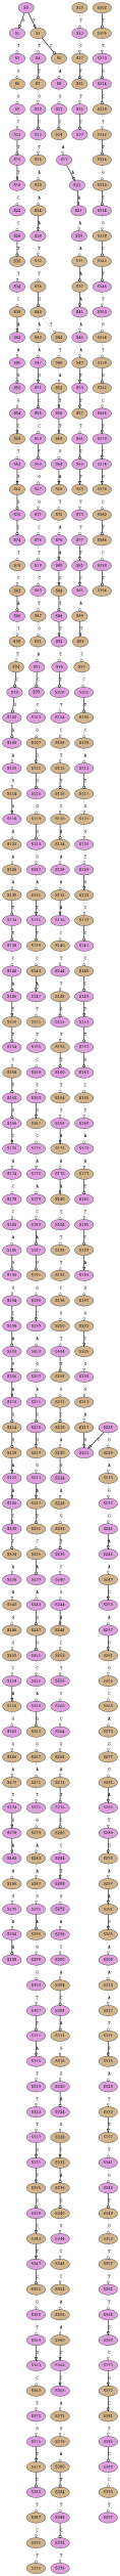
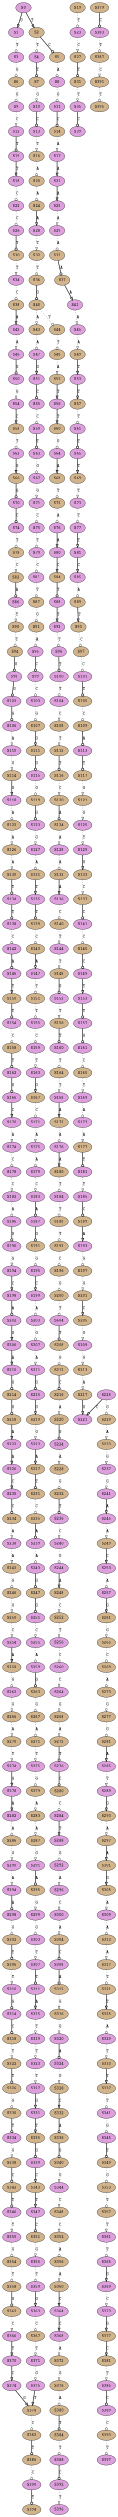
  strict digraph {
    fontname="Courier Prime"
    node [fillcolor=plum fontname="Courier Prime" style=filled]
    edge [arrowhead=odot fontname="Courier Prime" style=dotted]
    S0
    S1
    S2 [fillcolor=tan]
    S3
    S4
    S5 [fillcolor=tan]
    S6 [fillcolor=tan]
    S7 [fillcolor=tan]
    S8
    S9
    S10
    S11
    S12
    S13
    S14 [fillcolor=tan]
    S15
    S16 [fillcolor=tan]
    S17
    S18
    S20 [fillcolor=tan]
    S21
    S22
    S19 [fillcolor=tan]
    S23
    S24 [fillcolor=tan]
    S25
    S26
    S27 [fillcolor=tan]
    S28
    S29
    S30 [fillcolor=tan]
    S31 [fillcolor=tan]
    S32 [fillcolor=tan]
    S33 [fillcolor=tan]
    S34
    S35
    S36 [fillcolor=tan]
    S37 [fillcolor=tan]
    S38 [fillcolor=tan]
    S39
    S40 [fillcolor=tan]
    S41
    S42
    S43 [fillcolor=tan]
    S44 [fillcolor=tan]
    S45
    S46
    S47
    S48 [fillcolor=tan]
    S49 [fillcolor=tan]
    S50
    S51
    S52 [fillcolor=tan]
    S53
    S54
    S55
    S56
    S57 [fillcolor=tan]
    S58 [fillcolor=tan]
    S59
    S60 [fillcolor=tan]
    S61
    S62
    S63
    S64
    S65
    S66 [fillcolor=tan]
    S67
    S68 [fillcolor=tan]
    S69 [fillcolor=tan]
    S70
    S71
    S72 [fillcolor=tan]
    S73
    S74
    S75
    S76
    S77
    S78 [fillcolor=tan]
    S79
    S80
    S81
    S82 [fillcolor=tan]
    S83
    S84 [fillcolor=tan]
    S85
    S86
    S87 [fillcolor=tan]
    S88
    S89 [fillcolor=tan]
    S90 [fillcolor=tan]
    S91 [fillcolor=tan]
    S92
    S93 [fillcolor=tan]
    S94 [fillcolor=tan]
    S95
    S96
    S97 [fillcolor=tan]
    S98
    S99
    S100
    S101
    S102
    S103
    S104
    S105 [fillcolor=tan]
    S106
    S107 [fillcolor=tan]
    S108 [fillcolor=tan]
    S109 [fillcolor=tan]
    S110
    S111 [fillcolor=tan]
    S112 [fillcolor=tan]
    S113
    S114 [fillcolor=tan]
    S115
    S116 [fillcolor=tan]
    S117 [fillcolor=tan]
    S118
    S119 [fillcolor=tan]
    S120 [fillcolor=tan]
    S121 [fillcolor=tan]
    S122 [fillcolor=tan]
    S123
    S124 [fillcolor=tan]
    S125
    S126 [fillcolor=tan]
    S127
    S128
    S129
    S130 [fillcolor=tan]
    S131 [fillcolor=tan]
    S132 [fillcolor=tan]
    S133 [fillcolor=tan]
    S134
    S135
    S136
    S137 [fillcolor=tan]
    S138
    S139 [fillcolor=tan]
    S140 [fillcolor=tan]
    S141
    S142
    S143 [fillcolor=tan]
    S144
    S145 [fillcolor=tan]
    S146
    S147
    S148 [fillcolor=tan]
    S149
    S150 [fillcolor=tan]
    S151 [fillcolor=tan]
    S152
    S153
    S154
    S155
    S156 [fillcolor=tan]
    S157
    S158 [fillcolor=tan]
    S159
    S160
    S161
    S162
    S163
    S164 [fillcolor=tan]
    S165 [fillcolor=tan]
    S166
    S167 [fillcolor=tan]
    S168
    S169
    S170
    S171
    S172 [fillcolor=tan]
    S173
    S174
    S175
    S176
    S177 [fillcolor=tan]
    S178
    S179
    S180 [fillcolor=tan]
    S181
    S182
    S183
    S184
    S185
    S186
    S187
    S188 [fillcolor=tan]
    S189 [fillcolor=tan]
    S190
    S191 [fillcolor=tan]
    S192 [fillcolor=tan]
    S193
    S194
    S195
    S196 [fillcolor=tan]
    S197 [fillcolor=tan]
    S198
    S199
    S200 [fillcolor=tan]
    S201 [fillcolor=tan]
    S202
    S203
    n205 [label=S604]
    S205 [fillcolor=tan]
    S206
    S207
    S208 [fillcolor=tan]
    S209
    S210
    S211
    S212 [fillcolor=tan]
    S213 [fillcolor=tan]
    S214 [fillcolor=tan]
    S215
    S216 [fillcolor=tan]
    S217 [fillcolor=tan]
    S218 [fillcolor=tan]
    S219 [fillcolor=tan]
    S220 [fillcolor=tan]
    S221
    S222
    S223
    S224
    S226
    S227 [fillcolor=tan]
    S228 [fillcolor=tan]
    S225
    S229 [fillcolor=tan]
    S230
    S231 [fillcolor=tan]
    S232 [fillcolor=tan]
    S233 [fillcolor=tan]
    S234 [fillcolor=tan]
    S235 [fillcolor=tan]
    S236
    S237
    S238
    S239
    S240
    S241
    S242 [fillcolor=tan]
    S243
    S244
    S245
    S246 [fillcolor=tan]
    S247 [fillcolor=tan]
    S248 [fillcolor=tan]
    S249 [fillcolor=tan]
    S250 [fillcolor=tan]
    S251
    S252 [fillcolor=tan]
    S253
    S254
    S255
    S256
    S257
    S258 [fillcolor=tan]
    S259
    S260
    S261 [fillcolor=tan]
    S262
    S263 [fillcolor=tan]
    S264
    S265 [fillcolor=tan]
    S266 [fillcolor=tan]
    S267 [fillcolor=tan]
    S268 [fillcolor=tan]
    S269 [fillcolor=tan]
    S270 [fillcolor=tan]
    S271 [fillcolor=tan]
    S272 [fillcolor=tan]
    S273 [fillcolor=tan]
    S274
    S275
    S276
    S277 [fillcolor=tan]
    S278
    S279 [fillcolor=tan]
    S280 [fillcolor=tan]
    S281 [fillcolor=tan]
    S282
    S283 [fillcolor=tan]
    S284
    S285
    S286 [fillcolor=tan]
    S287 [fillcolor=tan]
    S288
    S289
    S290
    S291
    S292
    S293 [fillcolor=tan]
    S294
    S295 [fillcolor=tan]
    S296
    S297 [fillcolor=tan]
    S298
    S299
    S300
    S301 [fillcolor=tan]
    S302 [fillcolor=tan]
    S303
    S304 [fillcolor=tan]
    S305 [fillcolor=tan]
    S306 [fillcolor=tan]
    S307
    S308
    S309
    S310
    S311
    S312 [fillcolor=tan]
    S313 [fillcolor=tan]
    S314
    S315
    S316 [fillcolor=tan]
    S317 [fillcolor=tan]
    S318 [fillcolor=tan]
    S319
    S320
    S321 [fillcolor=tan]
    S322 [fillcolor=tan]
    S323
    S324
    S325 [fillcolor=tan]
    S326 [fillcolor=tan]
    S327
    S328 [fillcolor=tan]
    S329
    S330 [fillcolor=tan]
    S331
    S332 [fillcolor=tan]
    S333 [fillcolor=tan]
    S334
    S335 [fillcolor=tan]
    S336 [fillcolor=tan]
    S337 [fillcolor=tan]
    S338 [fillcolor=tan]
    S339
    S340 [fillcolor=tan]
    S341
    S342 [fillcolor=tan]
    S343 [fillcolor=tan]
    S344
    S345
    S346
    S347
    S348 [fillcolor=tan]
    S349 [fillcolor=tan]
    S350
    S351 [fillcolor=tan]
    S352 [fillcolor=tan]
    S353 [fillcolor=tan]
    S354 [fillcolor=tan]
    S355
    S356 [fillcolor=tan]
    S357 [fillcolor=tan]
    S358 [fillcolor=tan]
    S359
    S360 [fillcolor=tan]
    S361
    S362 [fillcolor=tan]
    S363
    S364
    S365
    S366
    S367 [fillcolor=tan]
    S368
    S369
    S370
    S371
    S372 [fillcolor=tan]
    S373
    S374
    S375
    S376 [fillcolor=tan]
    S377 [fillcolor=tan]
    S378 [fillcolor=tan]
    S379 [fillcolor=tan]
    S380 [fillcolor=tan]
    S381 [fillcolor=tan]
    S382 [fillcolor=tan]
    S383
    S384 [fillcolor=tan]
    S385
    S386 [fillcolor=tan]
    S387 [fillcolor=tan]
    S388
    S389
    S390
    S391 [fillcolor=tan]
    S392
    S393 [fillcolor=tan]
    S394 [fillcolor=tan]
    S395 [fillcolor=tan]
    S396
    S397
    S0 -> S1 [arrowhead=onormal label=G style=bold]
    S0 -> S2 [arrowhead=onormal label=T style=bold]
    S1 -> S3 [label=T]
    S2 -> S4 [label=T]
    S2 -> S5 [label=C style=bold]
    S3 -> S6 [label=G]
    S4 -> S7 [label=T style=bold]
    S5 -> S8 [label=A]
    S6 -> S9 [label=G]
    S7 -> S10 [arrowhead=onormal label=G]
    S8 -> S11 [label=G]
    S9 -> S12 [arrowhead=onormal label=C]
    S10 -> S13 [label=C style=bold]
    S11 -> S14 [label=C style=bold]
    S12 -> S15 [label=T style=bold]
    S13 -> S16 [arrowhead=onormal label=T]
    S14 -> S17 [arrowhead=onormal label=A]
    S15 -> S18 [arrowhead=onormal label=T style=bold]
    S16 -> S20 [label=A]
    S17 -> S21 [arrowhead=onormal label=A style=bold]
    S18 -> S22 [label=C]
    S20 -> S24 [label=A]
    S21 -> S25 [arrowhead=onormal label=A style=bold]
    S22 -> S26 [label=C]
    S19 -> S23 [label=T]
    S23 -> S27 [arrowhead=onormal label=C]
    S24 -> S28 [arrowhead=onormal label=A style=bold]
    S25 -> S29 [arrowhead=onormal label=A]
    S26 -> S30 [label=T style=bold]
    S27 -> S31 [label=T style=bold]
    S28 -> S32 [arrowhead=onormal label=T]
    S29 -> S33 [label=A]
    S30 -> S34 [arrowhead=onormal label=T]
    S31 -> S35 [arrowhead=onormal label=T]
    S32 -> S36 [label=T]
    S33 -> S37 [label=A style=bold]
    S34 -> S38 [label=C]
    S35 -> S39 [label=C style=bold]
    S36 -> S40 [label=G style=bold]
    S37 -> S41 [arrowhead=onormal label=A style=bold]
    S38 -> S42 [arrowhead=onormal label=A style=bold]
    S40 -> S43 [arrowhead=onormal label=A]
    S40 -> S44 [label=T]
    S41 -> S45 [arrowhead=onormal label=A]
    S42 -> S46 [arrowhead=onormal label=A]
    S43 -> S47 [label=A]
    S44 -> S48 [label=T]
    S45 -> S49 [arrowhead=onormal label=A]
    S46 -> S50 [label=G style=bold]
    S47 -> S51 [arrowhead=onormal label=G style=bold]
    S48 -> S52 [arrowhead=onormal label=A]
    S49 -> S53 [arrowhead=onormal label=T style=bold]
    S50 -> S54 [arrowhead=onormal label=G]
    S51 -> S55 [label=C style=bold]
    S52 -> S56 [arrowhead=onormal label=T style=bold]
    S53 -> S57 [arrowhead=onormal label=T style=bold]
    S54 -> S58 [arrowhead=onormal label=C style=bold]
    S55 -> S59 [label=C]
    S56 -> S60 [arrowhead=onormal label=T style=bold]
    S57 -> S61 [label=T]
    S58 -> S62 [label=T]
    S59 -> S63 [label=T style=bold]
    S60 -> S64 [label=G]
    S61 -> S65 [label=T style=bold]
    S62 -> S66 [arrowhead=onormal label=G style=bold]
    S63 -> S67 [label=G]
    S64 -> S68 [arrowhead=onormal label=A style=bold]
    S65 -> S69 [arrowhead=onormal label=T style=bold]
    S66 -> S70 [label=G style=bold]
    S67 -> S71 [arrowhead=onormal label=G]
    S68 -> S72 [label=T]
    S69 -> S73 [arrowhead=onormal label=T]
    S70 -> S74 [label=C style=bold]
    S71 -> S75 [label=C]
    S72 -> S76 [label=A]
    S73 -> S77 [label=T]
    S74 -> S78 [label=T]
    S75 -> S79 [label=T]
    S76 -> S80 [arrowhead=onormal label=A style=bold]
    S77 -> S81 [arrowhead=onormal label=T style=bold]
    S78 -> S82 [arrowhead=onormal label=C]
    S79 -> S83 [label=C]
    S80 -> S84 [arrowhead=onormal label=C style=bold]
    S81 -> S85 [arrowhead=onormal label=C style=bold]
    S82 -> S86 [label=A style=bold]
    S83 -> S87 [label=T]
    S84 -> S88 [label=T style=bold]
    S85 -> S89 [label=A]
    S86 -> S90 [arrowhead=onormal label=T]
    S87 -> S91 [label=G]
    S88 -> S92 [arrowhead=onormal label=T style=bold]
    S89 -> S93 [arrowhead=onormal label=T style=bold]
    S90 -> S94 [label=T]
    S91 -> S95 [label=A]
    S92 -> S96 [label=T]
    S93 -> S97 [label=C]
    S94 -> S98 [label=G style=bold]
    S95 -> S99 [label=C style=bold]
    S96 -> S100 [label=T style=bold]
    S97 -> S101 [label=C]
    S98 -> S102 [label=G style=bold]
    S99 -> S103 [label=C]
    S100 -> S104 [label=T]
    S101 -> S105 [label=T style=bold]
    S102 -> S106 [label=G style=bold]
    S103 -> S107 [label=G]
    S104 -> S108 [arrowhead=onormal label=C]
    S105 -> S109 [label=C]
    S106 -> S110 [arrowhead=onormal label=A]
    S107 -> S111 [arrowhead=onormal label=G style=bold]
    S108 -> S112 [arrowhead=onormal label=T]
-   S109 -> S113 [label=A]
+   S109 -> S113 [label=A style=bold]
    S110 -> S114 [arrowhead=onormal label=G]
    S111 -> S115 [label=G style=bold]
    S112 -> S116 [label=T style=bold]
    S113 -> S117 [label=T style=bold]
    S114 -> S118 [arrowhead=onormal label=G style=bold]
    S115 -> S119 [label=G]
    S116 -> S120 [arrowhead=onormal label=C]
    S117 -> S121 [arrowhead=onormal label=G]
    S118 -> S122 [label=A]
    S119 -> S123 [label=G style=bold]
    S120 -> S124 [label=A style=bold]
    S121 -> S125 [arrowhead=onormal label=G]
    S122 -> S126 [arrowhead=onormal label=A]
    S123 -> S127 [arrowhead=onormal label=G]
    S124 -> S128 [arrowhead=onormal label=A]
    S125 -> S129 [arrowhead=onormal label=T]
    S126 -> S130 [arrowhead=onormal label=A]
    S127 -> S131 [label=A]
    S128 -> S132 [label=A]
    S129 -> S133 [arrowhead=onormal label=G style=bold]
    S130 -> S134 [label=T style=bold]
    S131 -> S135 [arrowhead=onormal label=T style=bold]
    S132 -> S136 [arrowhead=onormal label=A style=bold]
    S133 -> S137 [arrowhead=onormal label=C]
    S134 -> S138 [label=T style=bold]
    S135 -> S139 [label=T style=bold]
    S136 -> S140 [label=C]
    S137 -> S141 [label=C style=bold]
    S138 -> S142 [label=C]
    S139 -> S143 [label=C]
    S140 -> S144 [arrowhead=onormal label=T]
    S141 -> S145 [label=C]
    S142 -> S146 [label=A style=bold]
    S143 -> S147 [arrowhead=onormal label=A style=bold]
    S144 -> S148 [arrowhead=onormal label=T]
    S145 -> S149 [label=C style=bold]
    S146 -> S150 [arrowhead=onormal label=T style=bold]
    S147 -> S151 [label=T]
    S148 -> S152 [label=G style=bold]
    S149 -> S153 [arrowhead=onormal label=T style=bold]
    S150 -> S154 [label=T style=bold]
    S151 -> S155 [label=T]
    S152 -> S156 [arrowhead=onormal label=T]
    S153 -> S157 [label=T style=bold]
-   S154 -> S158 [arrowhead=onormal label=C]
+   S154 -> S158 [label=C]
    S155 -> S159 [label=C]
    S156 -> S160 [label=T style=bold]
    S157 -> S161 [label=G style=bold]
    S158 -> S162 [label=T style=bold]
    S159 -> S163 [arrowhead=onormal label=T]
    S160 -> S164 [label=T]
    S161 -> S165 [label=C]
    S162 -> S166 [label=G style=bold]
    S163 -> S167 [arrowhead=onormal label=G style=bold]
    S164 -> S168 [arrowhead=onormal label=T]
    S165 -> S169 [arrowhead=onormal label=T]
    S166 -> S170 [arrowhead=onormal label=C style=bold]
    S167 -> S171 [label=C]
    S168 -> S172 [arrowhead=onormal label=A style=bold]
    S169 -> S173 [label=A]
    S170 -> S174 [arrowhead=onormal label=A]
    S171 -> S175 [arrowhead=onormal label=A]
    S172 -> S176 [label=A]
    S173 -> S177 [arrowhead=onormal label=A]
    S174 -> S178 [label=C]
    S175 -> S179 [label=A]
    S176 -> S180 [arrowhead=onormal label=A style=bold]
    S177 -> S181 [label=T style=bold]
    S178 -> S182 [arrowhead=onormal label=C]
    S179 -> S183 [arrowhead=onormal label=C]
    S180 -> S184 [label=T]
    S181 -> S185 [arrowhead=onormal label=T]
    S182 -> S186 [label=A]
    S183 -> S187 [label=A style=bold]
    S184 -> S188 [label=T]
    S185 -> S189 [label=C style=bold]
    S186 -> S190 [label=G style=bold]
    S187 -> S191 [label=G style=bold]
    S188 -> S192 [label=T]
    S189 -> S193 [arrowhead=onormal label=A style=bold]
    S190 -> S194 [arrowhead=onormal label=G]
    S191 -> S195 [label=G]
    S192 -> S196 [label=C]
    S193 -> S197 [label=G]
    S194 -> S198 [arrowhead=onormal label=C style=bold]
    S195 -> S199 [arrowhead=onormal label=C style=bold]
    S196 -> S200 [label=G]
    S197 -> S201 [arrowhead=onormal label=G]
    S198 -> S202 [label=A style=bold]
    S199 -> S203 [label=A]
    S200 -> n205 [label=T]
    S201 -> S205 [arrowhead=onormal label=C style=bold]
    S202 -> S206 [arrowhead=onormal label=G style=bold]
    S203 -> S207 [label=G]
    n205 -> S208 [label=T style=bold]
    S205 -> S209 [arrowhead=onormal label=G]
    S206 -> S210 [arrowhead=onormal label=A style=bold]
    S207 -> S211 [arrowhead=onormal label=A]
    S208 -> S212 [label=G]
    S209 -> S213 [arrowhead=onormal label=G]
    S210 -> S214 [label=G style=bold]
    S211 -> S215 [label=G style=bold]
    S212 -> S216 [label=C style=bold]
    S213 -> S217 [arrowhead=onormal label=A]
    S214 -> S218 [label=G style=bold]
    S215 -> S219 [arrowhead=onormal label=G style=bold]
    S216 -> S220 [arrowhead=onormal label=A]
    S217 -> S221 [arrowhead=onormal label=G style=bold]
    S218 -> S222 [arrowhead=onormal label=A style=bold]
    S219 -> S223 [arrowhead=onormal label=G]
    S220 -> S224 [label=G style=bold]
    S222 -> S226 [arrowhead=onormal label=A style=bold]
    S223 -> S227 [arrowhead=onormal label=A style=bold]
    S224 -> S228 [arrowhead=onormal label=A]
    S226 -> S230 [arrowhead=onormal label=C style=bold]
    S227 -> S231 [label=T style=bold]
    S228 -> S232 [label=G]
    S225 -> S221 [arrowhead=onormal label=C style=bold]
    S225 -> S229 [label=G]
    S229 -> S233 [arrowhead=onormal label=A]
    S230 -> S234 [label=C style=bold]
    S231 -> S235 [label=C]
    S232 -> S236 [label=T style=bold]
    S233 -> S237 [arrowhead=onormal label=G]
    S234 -> S238 [arrowhead=onormal label=A]
    S235 -> S239 [label=A style=bold]
    S236 -> S240 [arrowhead=onormal label=C]
    S237 -> S241 [arrowhead=onormal label=G]
    S238 -> S242 [arrowhead=onormal label=A]
    S239 -> S243 [label=A]
    S240 -> S244 [label=G]
    S241 -> S245 [arrowhead=onormal label=A style=bold]
    S242 -> S246 [label=G]
    S243 -> S247 [label=G style=bold]
    S244 -> S248 [arrowhead=onormal label=A style=bold]
    S245 -> S249 [arrowhead=onormal label=A]
    S246 -> S250 [arrowhead=onormal label=G]
    S247 -> S251 [label=G style=bold]
    S248 -> S252 [arrowhead=onormal label=C]
    S249 -> S253 [arrowhead=onormal label=C style=bold]
    S250 -> S254 [arrowhead=onormal label=C]
    S251 -> S255 [arrowhead=onormal label=C]
    S252 -> S256 [arrowhead=onormal label=T]
    S253 -> S257 [label=A]
    S254 -> S258 [arrowhead=onormal label=A style=bold]
    S255 -> S259 [label=A]
    S256 -> S260 [label=C]
    S257 -> S261 [arrowhead=onormal label=G style=bold]
    S258 -> S262 [label=G]
    S259 -> S263 [label=G style=bold]
    S260 -> S264 [arrowhead=onormal label=C]
    S261 -> S265 [arrowhead=onormal label=G]
    S262 -> S266 [arrowhead=onormal label=G]
    S263 -> S267 [label=G]
    S264 -> S268 [arrowhead=onormal label=G]
    S265 -> S269 [label=C]
    S266 -> S270 [arrowhead=onormal label=A]
    S267 -> S271 [label=A]
    S268 -> S272 [arrowhead=onormal label=A]
    S269 -> S273 [label=A]
    S270 -> S274 [arrowhead=onormal label=T]
    S271 -> S275 [arrowhead=onormal label=T]
    S272 -> S276 [label=T style=bold]
    S273 -> S277 [arrowhead=onormal label=G]
    S274 -> S278 [arrowhead=onormal label=G style=bold]
    S275 -> S279 [label=G]
    S276 -> S280 [label=C style=bold]
    S277 -> S281 [label=G]
    S278 -> S282 [arrowhead=onormal label=A style=bold]
    S279 -> S283 [arrowhead=onormal label=A]
    S280 -> S284 [label=C]
    S281 -> S285 [arrowhead=onormal label=A style=bold]
    S282 -> S286 [label=A]
    S283 -> S287 [arrowhead=onormal label=A]
    S284 -> S288 [arrowhead=onormal label=T style=bold]
    S285 -> S289 [arrowhead=onormal label=T]
    S286 -> S290 [arrowhead=onormal label=G]
    S287 -> S291 [arrowhead=onormal label=G]
    S288 -> S292 [label=G]
    S289 -> S293 [arrowhead=onormal label=G style=bold]
    S290 -> S294 [arrowhead=onormal label=A]
    S291 -> S295 [label=A style=bold]
    S292 -> S296 [arrowhead=onormal label=A]
    S293 -> S297 [arrowhead=onormal label=A]
    S294 -> S298 [label=A style=bold]
    S295 -> S299 [arrowhead=onormal label=G]
    S296 -> S300 [arrowhead=onormal label=C]
    S297 -> S301 [arrowhead=onormal label=A style=bold]
+   S298 -> S302 [label=G]
    S299 -> S303 [label=G]
    S300 -> S304 [arrowhead=onormal label=A]
    S301 -> S305 [arrowhead=onormal label=G style=bold]
    S302 -> S306 [label=T style=bold]
    S303 -> S307 [arrowhead=onormal label=T]
    S304 -> S308 [label=C style=bold]
    S305 -> S309 [arrowhead=onormal label=A]
    S306 -> S310 [arrowhead=onormal label=T]
    S307 -> S311 [label=T style=bold]
    S308 -> S312 [label=A style=bold]
    S309 -> S313 [label=A]
    S310 -> S314 [label=G style=bold]
    S311 -> S315 [arrowhead=onormal label=A style=bold]
    S312 -> S316 [arrowhead=onormal label=G]
    S313 -> S317 [arrowhead=onormal label=A]
    S314 -> S318 [label=C style=bold]
    S315 -> S319 [arrowhead=onormal label=T]
    S316 -> S320 [arrowhead=onormal label=G]
    S317 -> S321 [label=T]
    S318 -> S322 [arrowhead=onormal label=T]
    S319 -> S323 [arrowhead=onormal label=T]
    S320 -> S324 [label=A style=bold]
    S321 -> S325 [arrowhead=onormal label=T style=bold]
    S322 -> S326 [label=T style=bold]
    S323 -> S327 [arrowhead=onormal label=T]
    S324 -> S328 [arrowhead=onormal label=G]
    S325 -> S329 [label=A]
    S326 -> S330 [label=G]
    S327 -> S331 [arrowhead=onormal label=G style=bold]
    S328 -> S332 [arrowhead=onormal label=C style=bold]
    S329 -> S333 [arrowhead=onormal label=T]
    S330 -> S334 [label=T style=bold]
    S331 -> S335 [arrowhead=onormal label=T style=bold]
    S332 -> S336 [label=A style=bold]
    S333 -> S337 [arrowhead=onormal label=T style=bold]
    S334 -> S338 [arrowhead=onormal label=G]
    S335 -> S339 [label=G style=bold]
    S336 -> S340 [label=G style=bold]
    S337 -> S341 [label=T]
    S338 -> S342 [label=C style=bold]
    S339 -> S343 [arrowhead=onormal label=C style=bold]
    S340 -> S344 [arrowhead=onormal label=G]
    S341 -> S345 [label=G]
    S342 -> S346 [label=T style=bold]
    S343 -> S347 [arrowhead=onormal label=T style=bold]
    S344 -> S348 [arrowhead=onormal label=C]
    S345 -> S349 [label=T style=bold]
    S346 -> S350 [arrowhead=onormal label=T]
    S347 -> S351 [label=C style=bold]
    S348 -> S352 [arrowhead=onormal label=C]
    S349 -> S353 [label=G]
    S350 -> S354 [label=G]
    S351 -> S355 [arrowhead=onormal label=G]
    S352 -> S356 [label=A]
    S353 -> S357 [label=T]
    S354 -> S358 [label=T]
    S355 -> S359 [label=T]
    S356 -> S360 [arrowhead=onormal label=A]
    S357 -> S361 [arrowhead=onormal label=T]
    S358 -> S362 [label=G style=bold]
    S359 -> S363 [arrowhead=onormal label=G style=bold]
    S360 -> S364 [arrowhead=onormal label=C style=bold]
    S361 -> S365 [label=T]
    S362 -> S366 [arrowhead=onormal label=C]
    S363 -> S367 [label=C]
    S364 -> S368 [arrowhead=onormal label=C style=bold]
    S365 -> S369 [arrowhead=onormal label=G style=bold]
    S366 -> S370 [arrowhead=onormal label=T style=bold]
    S367 -> S371 [arrowhead=onormal label=T]
    S368 -> S372 [arrowhead=onormal label=A]
    S369 -> S373 [arrowhead=onormal label=C]
    S370 -> S374 [arrowhead=onormal label=C style=bold]
    S371 -> S375 [arrowhead=onormal label=G]
    S372 -> S376 [arrowhead=onormal label=G]
    S373 -> S377 [arrowhead=onormal label=G style=bold]
    S374 -> S378 [arrowhead=onormal label=G style=bold]
-   S375 -> S379 [arrowhead=onormal label=T style=bold]
+   S375 -> S378 [arrowhead=onormal label=T style=bold]
    S376 -> S380 [label=A]
    S377 -> S381 [arrowhead=onormal label=C style=bold]
    S378 -> S382 [label=C]
    S379 -> S383 [label=C style=bold]
    S380 -> S384 [label=T style=bold]
    S381 -> S385 [arrowhead=onormal label=T]
    S382 -> S386 [label=T style=bold]
    S383 -> S387 [label=T]
    S384 -> S388 [label=T]
    S385 -> S389 [label=C style=bold]
    S386 -> S390 [label=C]
    S387 -> S391 [arrowhead=onormal label=C]
    S388 -> S392 [label=C style=bold]
    S389 -> S393 [label=C]
    S390 -> S394 [label=T style=bold]
    S391 -> S395 [label=T]
    S392 -> S396 [arrowhead=onormal label=T]
    S393 -> S397 [label=T]
  }
